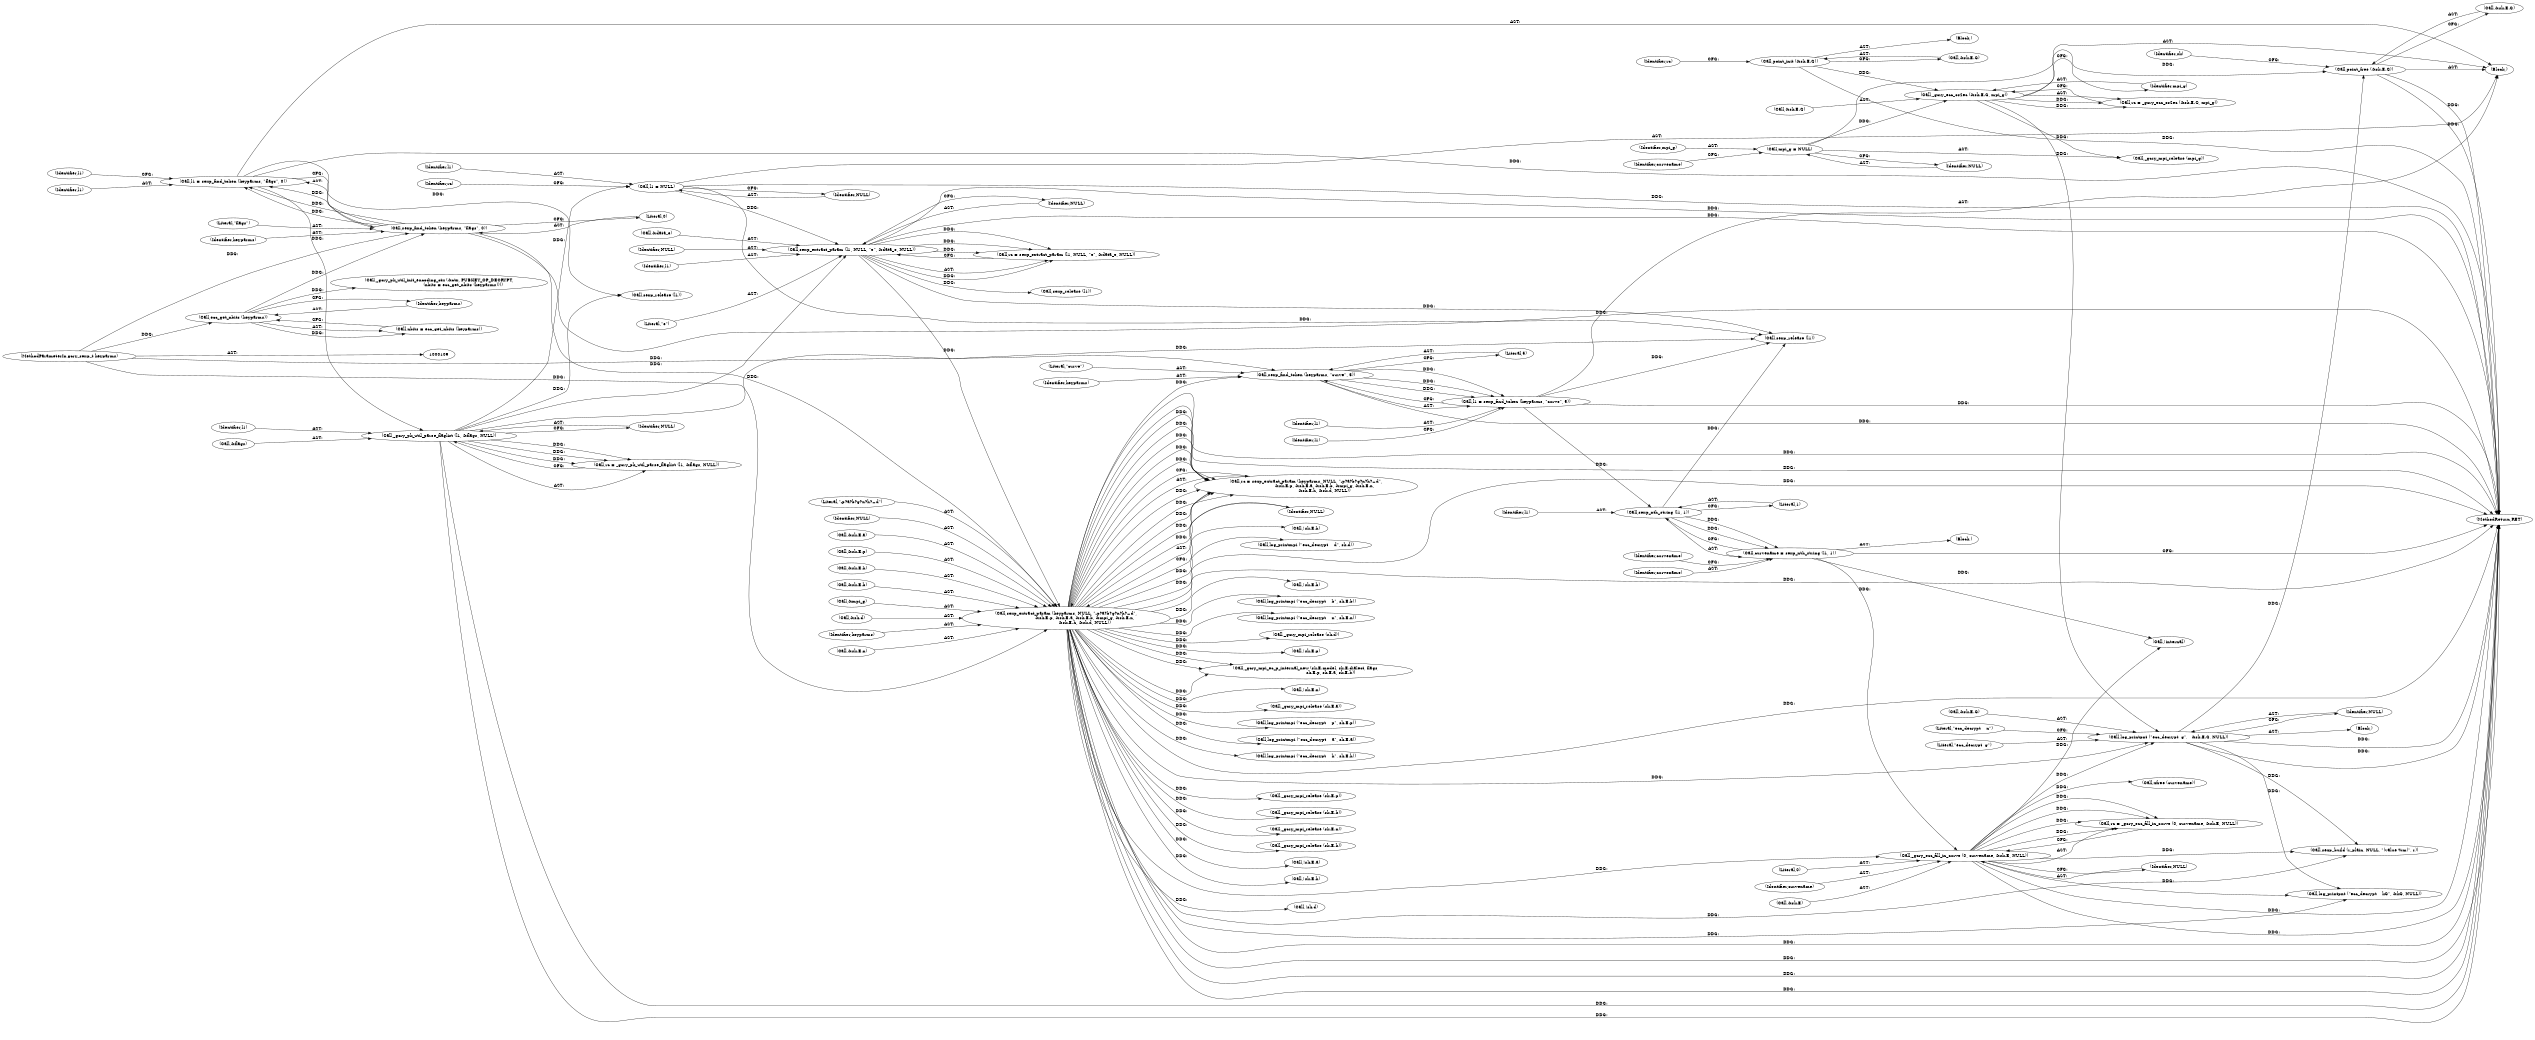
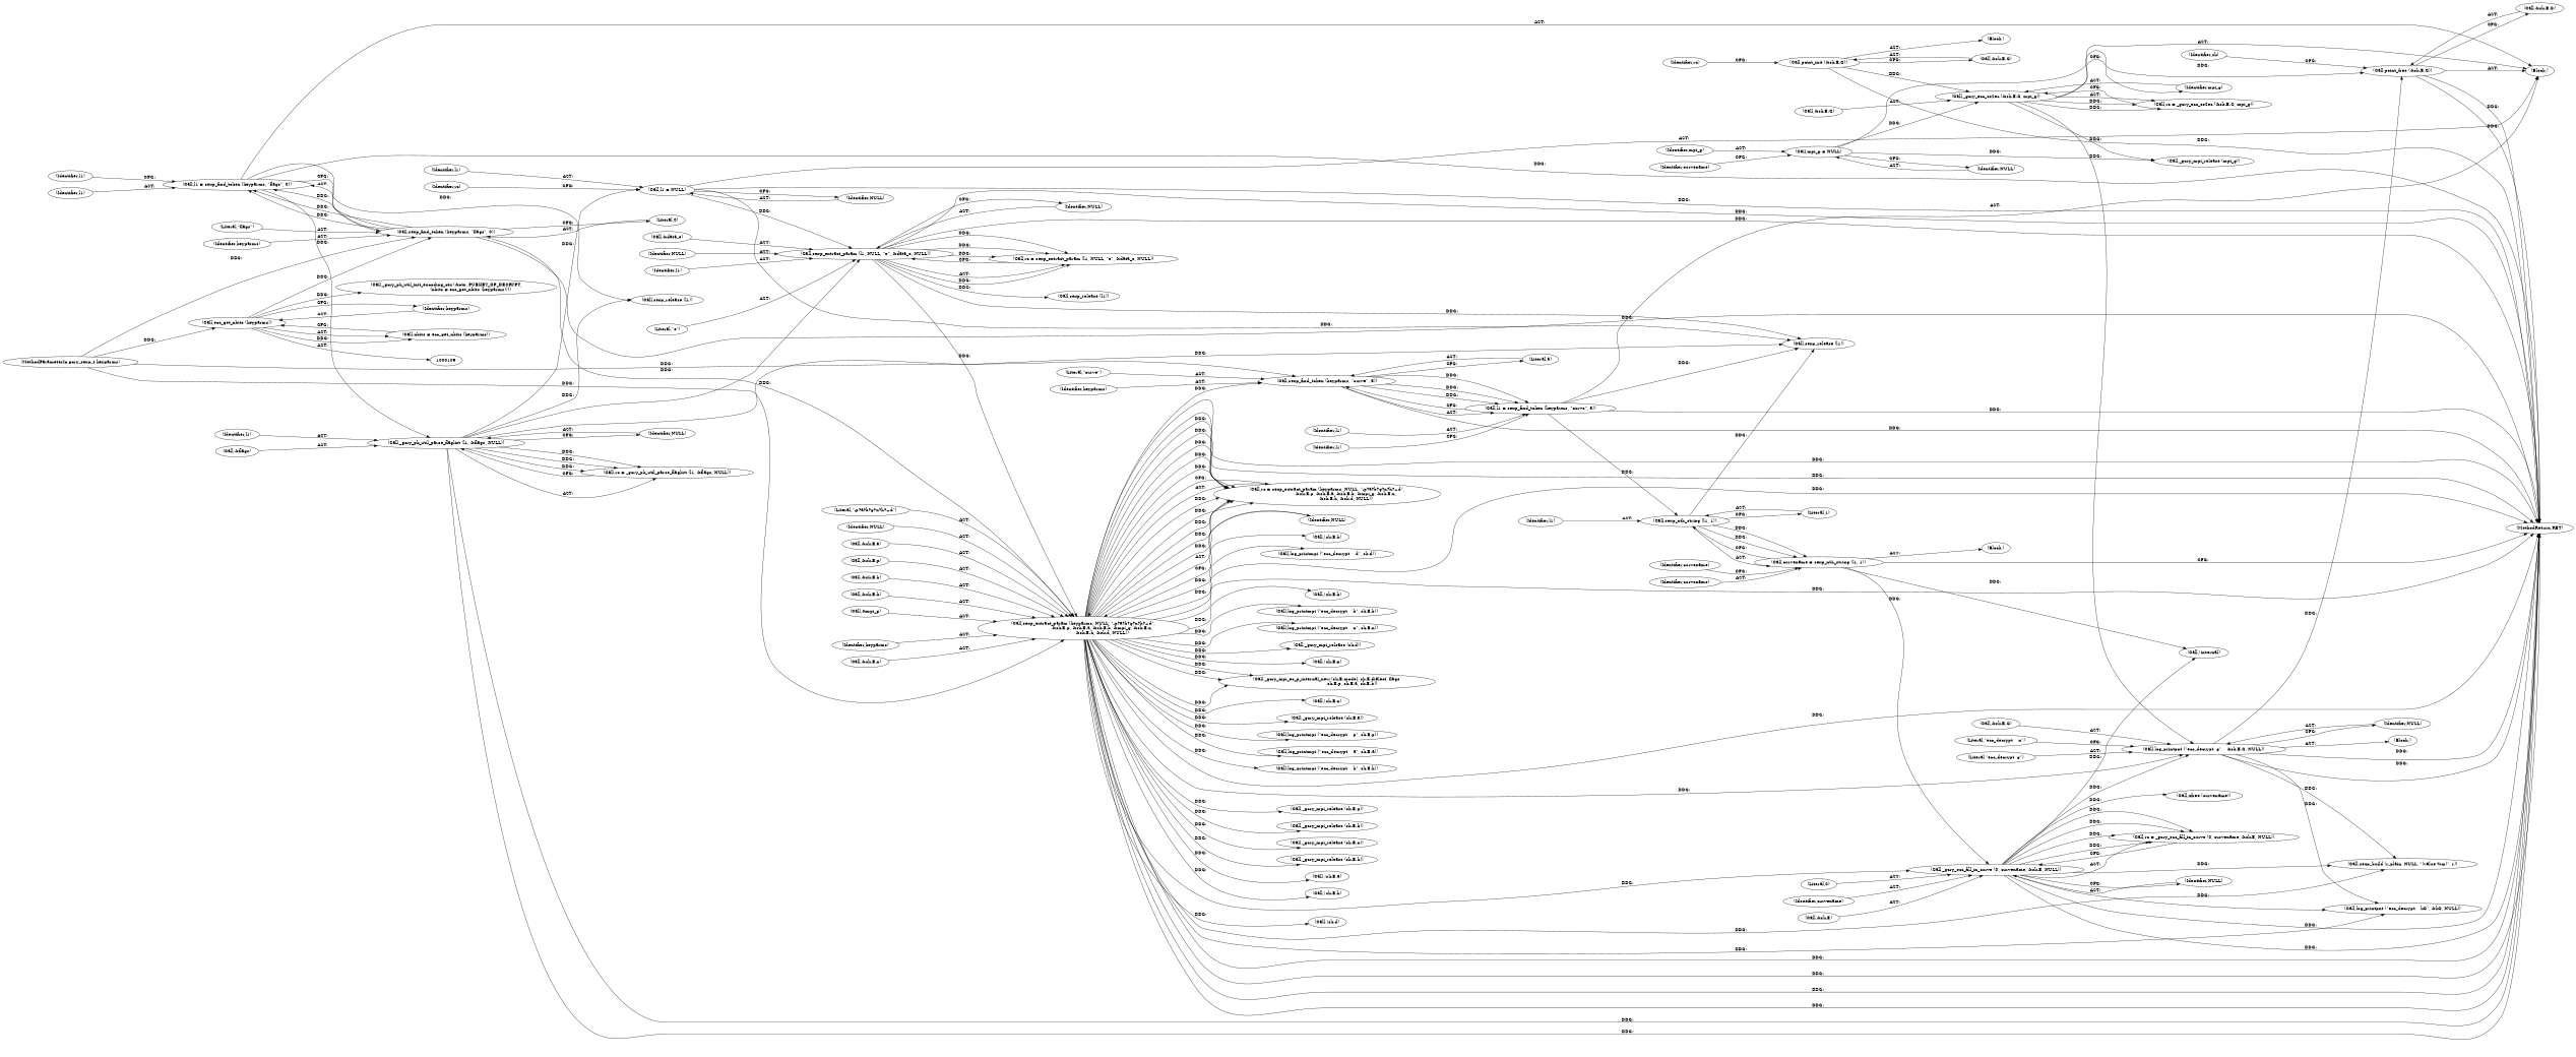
  digraph {
    rankdir=LR
    n1 [label="(Call,point_free (&sk.E.G))"]
    n2 [label="(Block,)"]
    n3 [label="(MethodReturn,RET)"]
    n4 [label="(Call,&sk.E.G)"]
    n5 [label="(Call,log_printpnt (\"ecc_decrypt  g\",   &sk.E.G, NULL))"]
    n6 [label="(Identifier,NULL)"]
    n7 [label="(Call,sexp_build (r_plain, NULL, \"(value %m)\", r))"]
    n8 [label="(Call,log_printpnt (\"ecc_decrypt    kG\", &kG, NULL))"]
    n9 [label="(Block,)"]
    n10 [label="(Call,_gcry_ecc_os2ec (&sk.E.G, mpi_g))"]
    n11 [label="(Identifier,mpi_g)"]
    n12 [label="(Call,rc = _gcry_ecc_os2ec (&sk.E.G, mpi_g))"]
    n13 [label="(Call,_gcry_mpi_release (mpi_g))"]
    n14 [label="(Call,point_init (&sk.E.G))"]
    n15 [label="(Block,)"]
    n16 [label="(Call,&sk.E.G)"]
    n17 [label="(Call,mpi_g = NULL)"]
    n18 [label="(Identifier,NULL)"]
    n19 [label="(Call,_gcry_ecc_fill_in_curve (0, curvename, &sk.E, NULL))"]
    n20 [label="(Call,xfree (curvename))"]
    n21 [label="(Call,rc = _gcry_ecc_fill_in_curve (0, curvename, &sk.E, NULL))"]
    n22 [label="(Identifier,NULL)"]
    n23 [label="(Call,!internal)"]
    n24 [label="(Call,curvename = sexp_nth_string (l1, 1))"]
    n25 [label="(Call,sexp_nth_string (l1, 1))"]
    n26 [label="(Block,)"]
    n27 [label="(Call,sexp_release (l1))"]
    n28 [label="(Literal,1)"]
    n29 [label="(Call,l1 = sexp_find_token (keyparms, \"curve\", 5))"]
    n30 [label="(Call,sexp_find_token (keyparms, \"curve\", 5))"]
    n31 [label="(Literal,5)"]
    n32 [label="(Call,sexp_extract_param (keyparms, NULL, \"-p?a?b?g?n?h?+d\",\n                           &sk.E.p, &sk.E.a, &sk.E.b, &mpi_g, &sk.E.n,\n                           &sk.E.h, &sk.d, NULL))"]
    n33 [label="(Call,log_printmpi (\"ecc_decrypt    d\", sk.d))"]
    n34 [label="(Call,!sk.E.b)"]
    n35 [label="(Call,log_printmpi (\"ecc_decrypt    b\", sk.E.b))"]
    n36 [label="(Call,log_printmpi (\"ecc_decrypt    n\", sk.E.n))"]
    n37 [label="(Call,_gcry_mpi_release (sk.d))"]
    n38 [label="(Call,!sk.E.p)"]
    n39 [label="(Call,_gcry_mpi_ec_p_internal_new (sk.E.model, sk.E.dialect, flags,\n                                    sk.E.p, sk.E.a, sk.E.b))"]
    n40 [label="(Call,!sk.E.n)"]
    n41 [label="(Call,_gcry_mpi_release (sk.E.a))"]
    n42 [label="(Call,log_printmpi (\"ecc_decrypt    p\", sk.E.p))"]
    n43 [label="(Call,log_printmpi (\"ecc_decrypt    a\", sk.E.a))"]
    n44 [label="(Call,log_printmpi (\"ecc_decrypt    h\", sk.E.h))"]
    n45 [label="(Call,_gcry_mpi_release (sk.E.p))"]
    n46 [label="(Call,_gcry_mpi_release (sk.E.b))"]
    n47 [label="(Call,_gcry_mpi_release (sk.E.n))"]
    n48 [label="(Call,_gcry_mpi_release (sk.E.h))"]
    n49 [label="(Call,!sk.E.a)"]
    n50 [label="(Call,!sk.E.h)"]
    n51 [label="(Call,!sk.d)"]
    n52 [label="(Call,rc = sexp_extract_param (keyparms, NULL, \"-p?a?b?g?n?h?+d\",\n                           &sk.E.p, &sk.E.a, &sk.E.b, &mpi_g, &sk.E.n,\n                           &sk.E.h, &sk.d, NULL))"]
    n53 [label="(Identifier,NULL)"]
    n54 [label="(Call,!sk.E.h)"]
    n55 [label="(Call,sexp_find_token (keyparms, \"flags\", 0))"]
    n56 [label="(Call,l1 = sexp_find_token (keyparms, \"flags\", 0))"]
    n57 [label="(Literal,0)"]
    n58 [label="(Call,_gcry_pk_util_parse_flaglist (l1, &flags, NULL))"]
    n59 [label="(Call,sexp_release (l1))"]
    n60 [label="(Call,ecc_get_nbits (keyparms))"]
    n61 [label="(Identifier,keyparms)"]
    n62 [label="(Call,_gcry_pk_util_init_encoding_ctx (&ctx, PUBKEY_OP_DECRYPT,\n                                   (nbits = ecc_get_nbits (keyparms))))"]
    n63 [label="(Call,nbits = ecc_get_nbits (keyparms))"]
    n64 [label="(MethodParameterIn,gcry_sexp_t keyparms)"]
    1000109
    n66 [label="(Call,sexp_extract_param (l1, NULL, \"e\", &data_e, NULL))"]
    n67 [label="(Call,rc = sexp_extract_param (l1, NULL, \"e\", &data_e, NULL))"]
    n68 [label="(Call,sexp_release (l1))"]
    n69 [label="(Identifier,NULL)"]
    n70 [label="(Call,l1 = NULL)"]
    n71 [label="(Identifier,NULL)"]
    n72 [label="(Call,rc = _gcry_pk_util_parse_flaglist (l1, &flags, NULL))"]
    n73 [label="(Identifier,NULL)"]
    n74 [label="(Identifier,curvename)"]
    n75 [label="(Identifier,l1)"]
    n76 [label="(Literal,0)"]
    n77 [label="(Identifier,l1)"]
    n78 [label="(Identifier,l1)"]
    n79 [label="(Literal,\"flags\")"]
    n80 [label="(Identifier,l1)"]
    n81 [label="(Identifier,rc)"]
    n82 [label="(Identifier,curvename)"]
    n83 [label="(Call,&mpi_g)"]
    n84 [label="(Identifier,keyparms)"]
-   n85 [label="(Call,&sk.d)"]
    n86 [label="(Call,&sk.E.G)"]
    n87 [label="(Identifier,keyparms)"]
    n88 [label="(Call,&sk.E.n)"]
    n89 [label="(Literal,\"ecc_decrypt  g\")"]
    n90 [label="(Identifier,mpi_g)"]
    n91 [label="(Literal,\"-p?a?b?g?n?h?+d\")"]
    n92 [label="(Call,&sk.E.G)"]
    n93 [label="(Identifier,l1)"]
    n94 [label="(Call,&sk.E)"]
    n95 [label="(Identifier,NULL)"]
    n96 [label="(Call,&sk.E.a)"]
    n97 [label="(Literal,\"e\")"]
    n98 [label="(Call,&sk.E.p)"]
    n99 [label="(Identifier,l1)"]
    n100 [label="(Call,&flags)"]
    n101 [label="(Literal,\"ecc_decrypt    n\")"]
    n102 [label="(Identifier,rc)"]
    n103 [label="(Call,&data_e)"]
    n104 [label="(Identifier,l1)"]
    n105 [label="(Call,&sk.E.h)"]
    n106 [label="(Identifier,l1)"]
    n107 [label="(Identifier,NULL)"]
    n108 [label="(Identifier,sk)"]
    n109 [label="(Identifier,curvename)"]
    n110 [label="(Identifier,curvename)"]
    n111 [label="(Identifier,keyparms)"]
    n112 [label="(Literal,\"curve\")"]
    n113 [label="(Call,&sk.E.b)"]
    n1 -> n2 [label="AST: "]
    n1 -> n3 [label="DDG: "]
    n1 -> n3 [label="DDG: "]
    n1 -> n4 [label="CFG: "]
    n4 -> n1 [label="AST: "]
    n5 -> n1 [label="DDG: "]
    n5 -> n3 [label="DDG: "]
    n5 -> n3 [label="DDG: "]
    n5 -> n6 [label="CFG: "]
    n5 -> n7 [label="DDG: "]
    n5 -> n8 [label="DDG: "]
    n5 -> n9 [label="AST: "]
    n6 -> n5 [label="AST: "]
    n10 -> n1 [label="DDG: "]
    n10 -> n5 [label="DDG: "]
    n10 -> n11 [label="CFG: "]
    n10 -> n12 [label="AST: "]
    n10 -> n12 [label="DDG: "]
    n10 -> n12 [label="DDG: "]
    n10 -> n13 [label="DDG: "]
    n11 -> n10 [label="AST: "]
    n12 -> n10 [label="CFG: "]
    n14 -> n3 [label="DDG: "]
    n14 -> n10 [label="DDG: "]
    n14 -> n15 [label="AST: "]
    n14 -> n16 [label="CFG: "]
    n16 -> n14 [label="AST: "]
    n17 -> n2 [label="AST: "]
    n17 -> n10 [label="DDG: "]
-   n17 -> n13 [label="AST: "]
+   n17 -> n13 [label="DDG: "]
    n17 -> n18 [label="CFG: "]
    n18 -> n17 [label="AST: "]
    n19 -> n3 [label="DDG: "]
    n19 -> n3 [label="DDG: "]
    n19 -> n5 [label="DDG: "]
    n19 -> n7 [label="DDG: "]
    n19 -> n8 [label="DDG: "]
    n19 -> n20 [label="DDG: "]
    n19 -> n21 [label="AST: "]
    n19 -> n21 [label="DDG: "]
    n19 -> n21 [label="DDG: "]
    n19 -> n21 [label="DDG: "]
    n19 -> n21 [label="DDG: "]
    n19 -> n22 [label="CFG: "]
    n19 -> n23 [label="DDG: "]
    n21 -> n19 [label="CFG: "]
    n22 -> n19 [label="AST: "]
    n24 -> n3 [label="CFG: "]
    n24 -> n19 [label="DDG: "]
    n24 -> n23 [label="DDG: "]
    n24 -> n25 [label="CFG: "]
    n24 -> n26 [label="AST: "]
    n25 -> n24 [label="AST: "]
    n25 -> n24 [label="DDG: "]
    n25 -> n24 [label="DDG: "]
    n25 -> n27 [label="DDG: "]
    n25 -> n28 [label="CFG: "]
    n28 -> n25 [label="AST: "]
    n29 -> n2 [label="AST: "]
    n29 -> n3 [label="DDG: "]
    n29 -> n25 [label="DDG: "]
    n29 -> n27 [label="DDG: "]
    n29 -> n30 [label="CFG: "]
    n30 -> n3 [label="DDG: "]
    n30 -> n29 [label="AST: "]
    n30 -> n29 [label="DDG: "]
    n30 -> n29 [label="DDG: "]
    n30 -> n29 [label="DDG: "]
    n30 -> n31 [label="CFG: "]
    n31 -> n30 [label="AST: "]
    n32 -> n3 [label="DDG: "]
    n32 -> n3 [label="DDG: "]
    n32 -> n3 [label="DDG: "]
    n32 -> n3 [label="DDG: "]
    n32 -> n3 [label="DDG: "]
    n32 -> n3 [label="DDG: "]
    n32 -> n3 [label="DDG: "]
    n32 -> n3 [label="DDG: "]
    n32 -> n3 [label="DDG: "]
    n32 -> n5 [label="DDG: "]
    n32 -> n7 [label="DDG: "]
    n32 -> n8 [label="DDG: "]
    n32 -> n19 [label="DDG: "]
    n32 -> n30 [label="DDG: "]
    n32 -> n33 [label="DDG: "]
    n32 -> n34 [label="DDG: "]
    n32 -> n35 [label="DDG: "]
    n32 -> n36 [label="DDG: "]
    n32 -> n37 [label="DDG: "]
    n32 -> n38 [label="DDG: "]
    n32 -> n39 [label="DDG: "]
    n32 -> n39 [label="DDG: "]
    n32 -> n39 [label="DDG: "]
    n32 -> n40 [label="DDG: "]
    n32 -> n41 [label="DDG: "]
    n32 -> n42 [label="DDG: "]
    n32 -> n43 [label="DDG: "]
    n32 -> n44 [label="DDG: "]
    n32 -> n45 [label="DDG: "]
    n32 -> n46 [label="DDG: "]
    n32 -> n47 [label="DDG: "]
    n32 -> n48 [label="DDG: "]
    n32 -> n49 [label="DDG: "]
    n32 -> n50 [label="DDG: "]
    n32 -> n51 [label="DDG: "]
    n32 -> n52 [label="AST: "]
    n32 -> n52 [label="DDG: "]
    n32 -> n52 [label="DDG: "]
    n32 -> n52 [label="DDG: "]
    n32 -> n52 [label="DDG: "]
    n32 -> n52 [label="DDG: "]
    n32 -> n52 [label="DDG: "]
    n32 -> n52 [label="DDG: "]
    n32 -> n52 [label="DDG: "]
    n32 -> n52 [label="DDG: "]
    n32 -> n52 [label="DDG: "]
    n32 -> n53 [label="CFG: "]
    n32 -> n54 [label="DDG: "]
    n52 -> n32 [label="CFG: "]
    n53 -> n32 [label="AST: "]
    n55 -> n3 [label="DDG: "]
    n55 -> n32 [label="DDG: "]
    n55 -> n56 [label="AST: "]
    n55 -> n56 [label="DDG: "]
    n55 -> n56 [label="DDG: "]
    n55 -> n56 [label="DDG: "]
    n55 -> n57 [label="CFG: "]
    n56 -> n2 [label="AST: "]
    n56 -> n3 [label="DDG: "]
    n56 -> n55 [label="CFG: "]
    n56 -> n58 [label="DDG: "]
    n56 -> n59 [label="DDG: "]
    n57 -> n55 [label="AST: "]
    n58 -> n3 [label="DDG: "]
    n58 -> n3 [label="DDG: "]
    n58 -> n27 [label="DDG: "]
    n58 -> n59 [label="DDG: "]
    n58 -> n66 [label="DDG: "]
    n58 -> n70 [label="DDG: "]
    n58 -> n72 [label="AST: "]
    n58 -> n72 [label="DDG: "]
    n58 -> n72 [label="DDG: "]
    n58 -> n72 [label="DDG: "]
    n58 -> n73 [label="CFG: "]
    n60 -> n55 [label="DDG: "]
    n60 -> n61 [label="CFG: "]
    n60 -> n62 [label="DDG: "]
    n60 -> n63 [label="AST: "]
    n60 -> n63 [label="DDG: "]
    n61 -> n60 [label="AST: "]
    n63 -> n60 [label="CFG: "]
    n64 -> n30 [label="DDG: "]
    n64 -> n32 [label="DDG: "]
    n64 -> n55 [label="DDG: "]
    n64 -> n60 [label="DDG: "]
-   n64 -> 1000109 [label="AST: "]
+   n60 -> 1000109 [label="AST: "]
    n66 -> n3 [label="DDG: "]
    n66 -> n3 [label="DDG: "]
    n66 -> n27 [label="DDG: "]
    n66 -> n32 [label="DDG: "]
    n66 -> n67 [label="AST: "]
    n66 -> n67 [label="DDG: "]
    n66 -> n67 [label="DDG: "]
    n66 -> n67 [label="DDG: "]
    n66 -> n67 [label="DDG: "]
    n66 -> n68 [label="DDG: "]
    n66 -> n69 [label="CFG: "]
    n67 -> n66 [label="CFG: "]
    n69 -> n66 [label="AST: "]
    n70 -> n2 [label="AST: "]
    n70 -> n3 [label="DDG: "]
    n70 -> n27 [label="DDG: "]
    n70 -> n66 [label="DDG: "]
    n70 -> n71 [label="CFG: "]
    n71 -> n70 [label="AST: "]
    n72 -> n58 [label="CFG: "]
    n73 -> n58 [label="AST: "]
    n74 -> n24 [label="CFG: "]
    n75 -> n56 [label="AST: "]
    n76 -> n19 [label="AST: "]
    n77 -> n29 [label="CFG: "]
    n78 -> n66 [label="AST: "]
    n79 -> n55 [label="AST: "]
    n80 -> n70 [label="AST: "]
    n81 -> n70 [label="CFG: "]
    n82 -> n19 [label="AST: "]
    n83 -> n32 [label="AST: "]
    n84 -> n55 [label="AST: "]
-   n85 -> n32 [label="AST: "]
    n86 -> n10 [label="AST: "]
    n87 -> n32 [label="AST: "]
    n88 -> n32 [label="AST: "]
    n89 -> n5 [label="AST: "]
    n90 -> n17 [label="AST: "]
    n91 -> n32 [label="AST: "]
    n92 -> n5 [label="AST: "]
    n93 -> n29 [label="AST: "]
    n94 -> n19 [label="AST: "]
    n95 -> n32 [label="AST: "]
    n96 -> n32 [label="AST: "]
    n97 -> n66 [label="AST: "]
    n98 -> n32 [label="AST: "]
    n99 -> n58 [label="AST: "]
    n100 -> n58 [label="AST: "]
    n101 -> n5 [label="CFG: "]
    n102 -> n14 [label="CFG: "]
    n103 -> n66 [label="AST: "]
    n104 -> n25 [label="AST: "]
    n105 -> n32 [label="AST: "]
    n106 -> n56 [label="CFG: "]
    n107 -> n66 [label="AST: "]
    n108 -> n1 [label="CFG: "]
    n109 -> n17 [label="CFG: "]
    n110 -> n24 [label="AST: "]
    n111 -> n30 [label="AST: "]
    n112 -> n30 [label="AST: "]
    n113 -> n32 [label="AST: "]
  }
